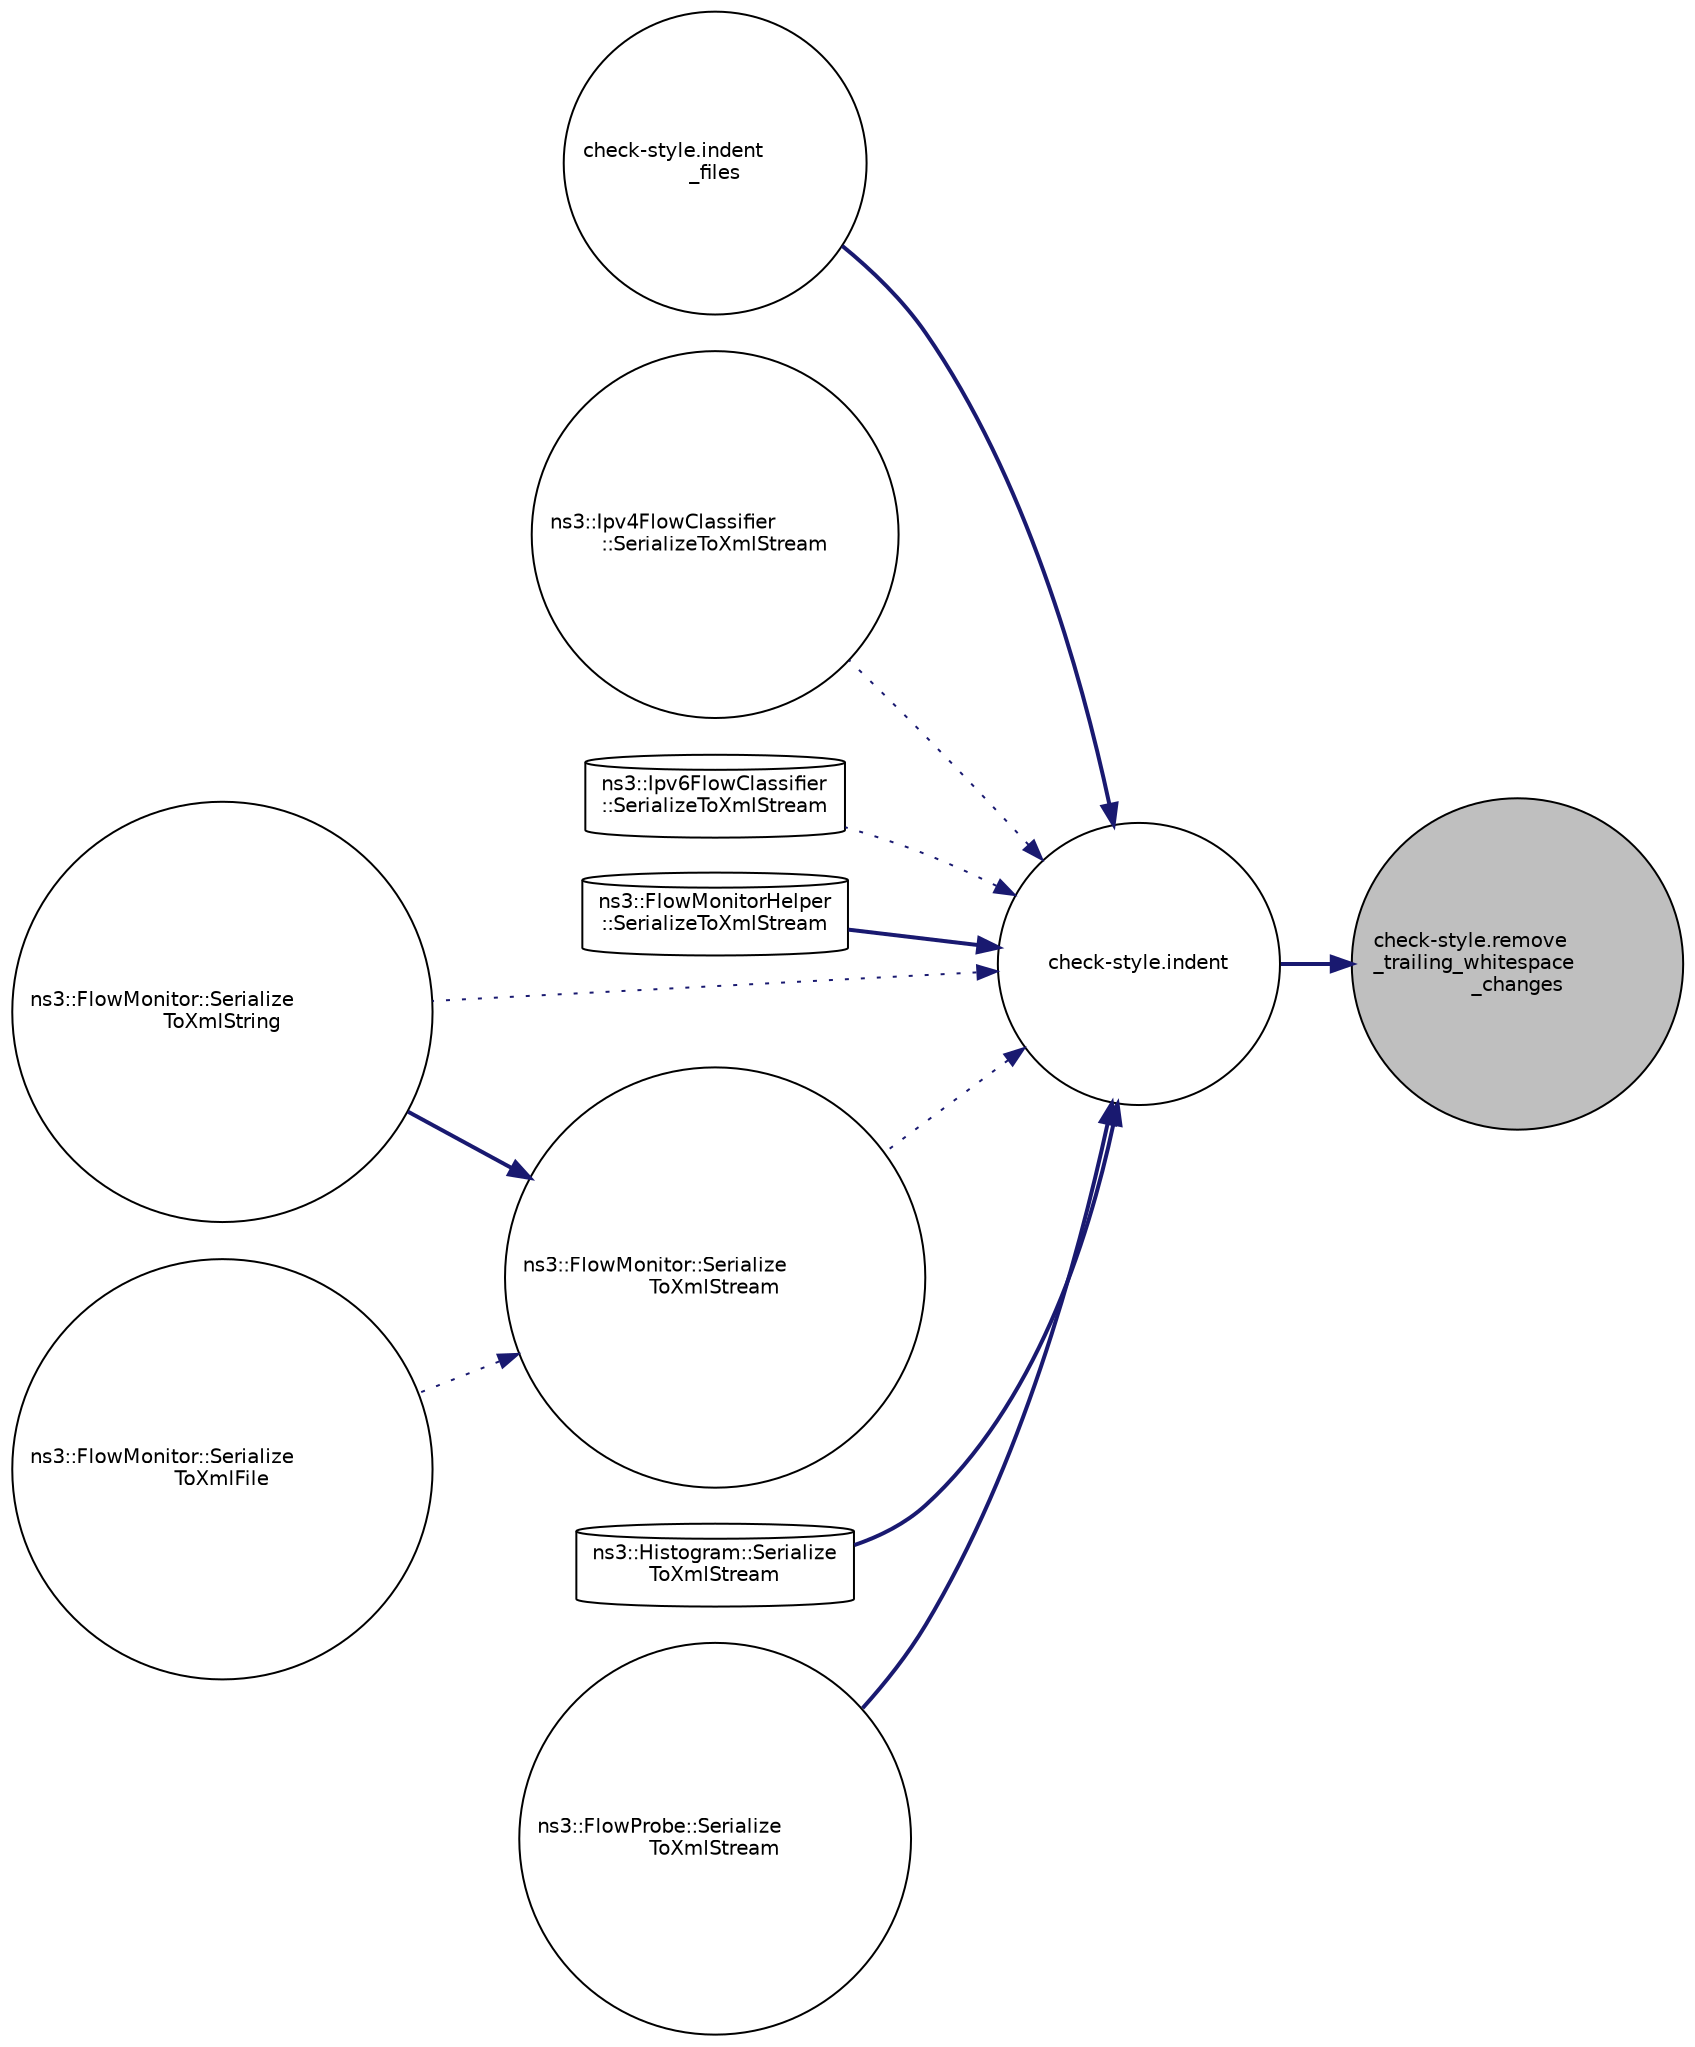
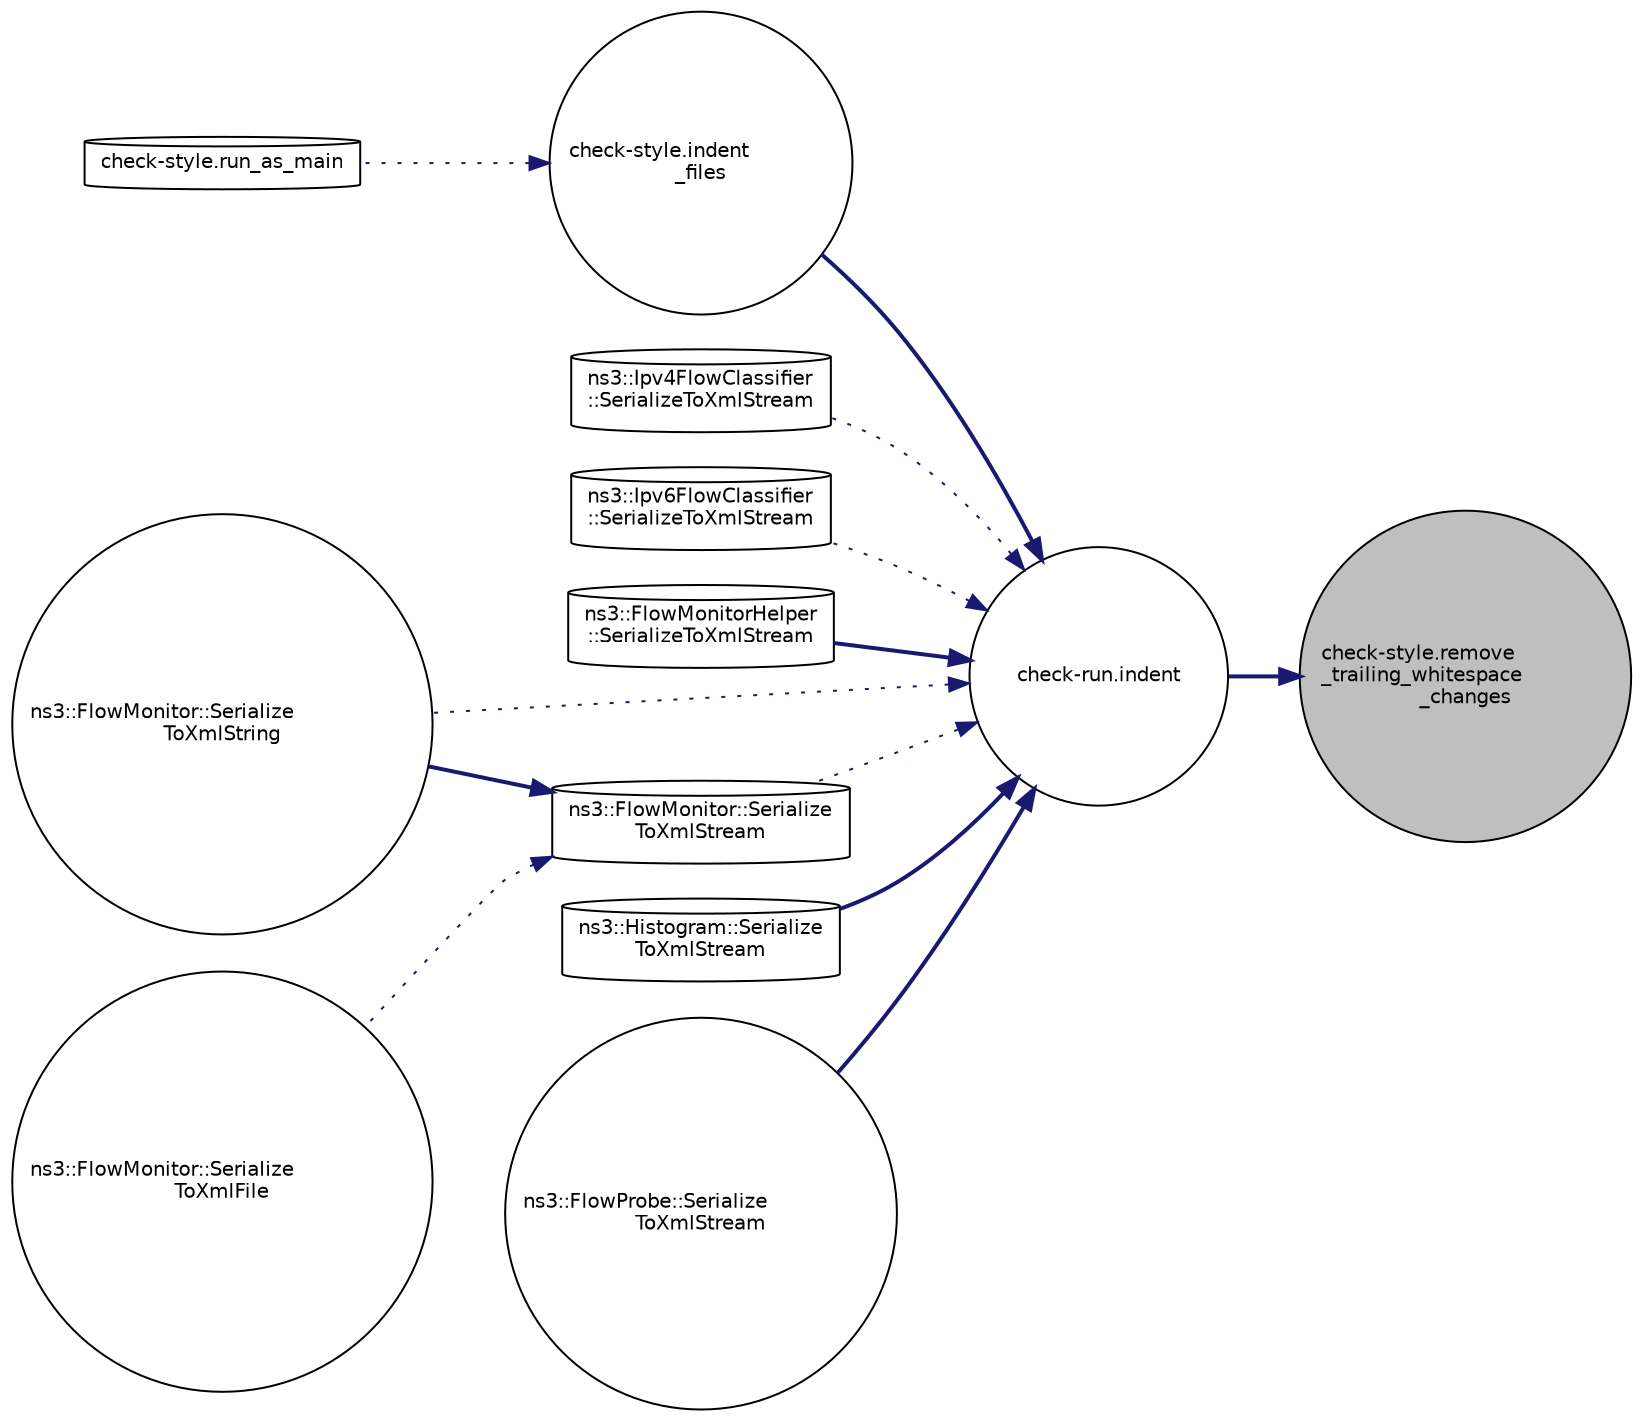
  digraph {
    rankdir=RL
    node [color=black fillcolor=white fontname=Helvetica fontsize=10 shape=circle style=filled]
    edge [color=midnightblue dir=back fontname=Helvetica fontsize=10 labelfontname=Helvetica labelfontsize=10 style=bold]
    n1 [fillcolor=grey75 fontcolor=black height=0.2 label="check-style.remove\l_trailing_whitespace\l_changes" width=0.4]
-   n2 [height=0.2 label="check-style.indent" width=0.4]
+   n2 [height=0.2 label="check-run.indent" width=0.4]
    n3 [height=0.2 label="check-style.indent\l_files" width=0.4]
-   n4 [height=0.2 label="ns3::Ipv4FlowClassifier\l::SerializeToXmlStream" width=0.4]
+   n4 [height=0.2 label="ns3::Ipv4FlowClassifier\l::SerializeToXmlStream" shape=cylinder width=0.4]
    n5 [height=0.2 label="ns3::Ipv6FlowClassifier\l::SerializeToXmlStream" shape=cylinder width=0.4]
    n6 [height=0.2 label="ns3::FlowMonitorHelper\l::SerializeToXmlStream" shape=cylinder width=0.4]
-   n7 [height=0.2 label="ns3::FlowMonitor::Serialize\lToXmlStream" width=0.4]
+   n7 [height=0.2 label="ns3::FlowMonitor::Serialize\lToXmlStream" shape=cylinder width=0.4]
    n8 [height=0.2 label="ns3::FlowMonitor::Serialize\lToXmlString" width=0.4]
    n9 [height=0.2 label="ns3::Histogram::Serialize\lToXmlStream" shape=cylinder width=0.4]
    n10 [height=0.2 label="ns3::FlowProbe::Serialize\lToXmlStream" width=0.4]
+   n11 [height=0.2 label="check-style.run_as_main" shape=cylinder width=0.4]
    n12 [height=0.2 label="ns3::FlowMonitor::Serialize\lToXmlFile" width=0.4]
    n1 -> n2
    n2 -> n3
    n2 -> n4 [style=dotted]
    n2 -> n5 [style=dotted]
    n2 -> n6
    n2 -> n7 [style=dotted]
    n2 -> n8 [style=dotted]
    n2 -> n9
    n2 -> n10
+   n3 -> n11 [style=dotted]
    n7 -> n8
    n7 -> n12 [style=dotted]
  }
